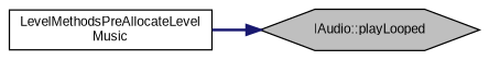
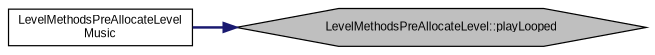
  digraph {
    rankdir=RL
    fontname="Liberation Sans"
    node [color=black fontname="Liberation Sans" fontsize=10 style=filled]
-   n1 [fillcolor=grey75 fontcolor=black height=0.2 label="IAudio::playLooped" shape=hexagon width=0.4]
+   n1 [fillcolor=grey75 fontcolor=black height=0.2 label="LevelMethodsPreAllocateLevel::playLooped" shape=hexagon width=0.4]
    n2 [fillcolor=white height=0.2 label="LevelMethodsPreAllocateLevel\lMusic" shape=box width=0.4]
    n1 -> n2 [color=midnightblue dir=back fontname="Liberation Sans" fontsize=10 labelfontname=Helvetica labelfontsize=10 style=bold]
  }
